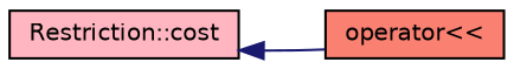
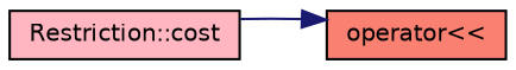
  digraph {
    rankdir=LR
    node [color=black fontname=Helvetica fontsize=10 shape=record style=filled]
    n1 [fillcolor=lightpink fontcolor=black height=0.2 label="Restriction::cost" width=0.4]
    n2 [fillcolor=salmon height=0.2 label="operator\<\<" width=0.4]
-   n1 -> n2 [color=midnightblue dir=back fontname=Helvetica fontsize=10 labelfontname=Helvetica labelfontsize=10 style=solid]
+   n2 -> n1 [color=midnightblue dir=back fontname=Helvetica fontsize=10 labelfontname=Helvetica labelfontsize=10 style=solid]
  }
